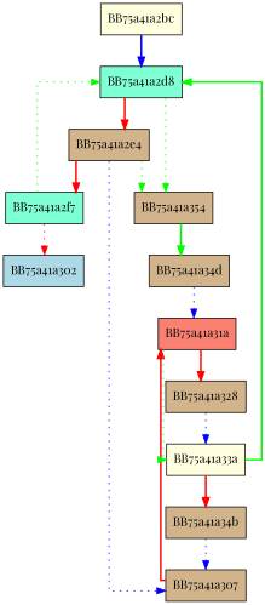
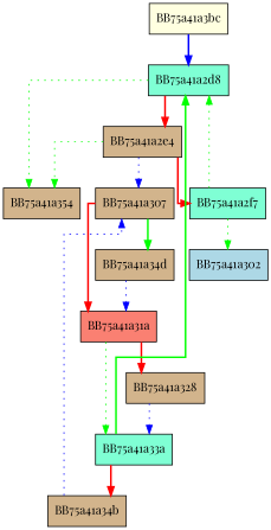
  digraph {
    fontname="Playfair Display"
    splines=ortho
    node [fillcolor=tan fontname="Playfair Display" shape=box style=filled]
    edge [color=green fontname="Playfair Display" style=dotted]
-   BB75a41a2bc [fillcolor=lightyellow]
+   BB75a41a2bc [fillcolor=lightyellow label=BB75a41a3bc]
    BB75a41a2d8 [fillcolor=aquamarine]
    BB75a41a354
    BB75a41a2e4
    BB75a41a2f7 [fillcolor=aquamarine]
    BB75a41a307
    BB75a41a302 [fillcolor=lightblue]
    BB75a41a34d
    BB75a41a31a [fillcolor=salmon]
-   BB75a41a33a [fillcolor=lightyellow]
+   BB75a41a33a [fillcolor=aquamarine]
    BB75a41a328
    BB75a41a34b
    BB75a41a2bc -> BB75a41a2d8 [color=blue style=bold]
    BB75a41a2d8 -> BB75a41a354
    BB75a41a2d8 -> BB75a41a2e4 [color=red style=bold]
    BB75a41a2e4 -> BB75a41a354
    BB75a41a2e4 -> BB75a41a2f7 [color=red style=bold]
    BB75a41a2e4 -> BB75a41a307 [color=blue]
    BB75a41a2f7 -> BB75a41a2d8
-   BB75a41a2f7 -> BB75a41a302 [color=red]
-   BB75a41a354 -> BB75a41a34d [style=bold]
+   BB75a41a2f7 -> BB75a41a302
+   BB75a41a307 -> BB75a41a34d [style=bold]
    BB75a41a307 -> BB75a41a31a [color=red style=bold]
    BB75a41a34d -> BB75a41a31a [color=blue]
    BB75a41a31a -> BB75a41a33a
    BB75a41a31a -> BB75a41a328 [color=red style=bold]
    BB75a41a33a -> BB75a41a2d8 [style=bold]
    BB75a41a33a -> BB75a41a34b [color=red style=bold]
    BB75a41a328 -> BB75a41a33a [color=blue]
    BB75a41a34b -> BB75a41a307 [color=blue]
  }
